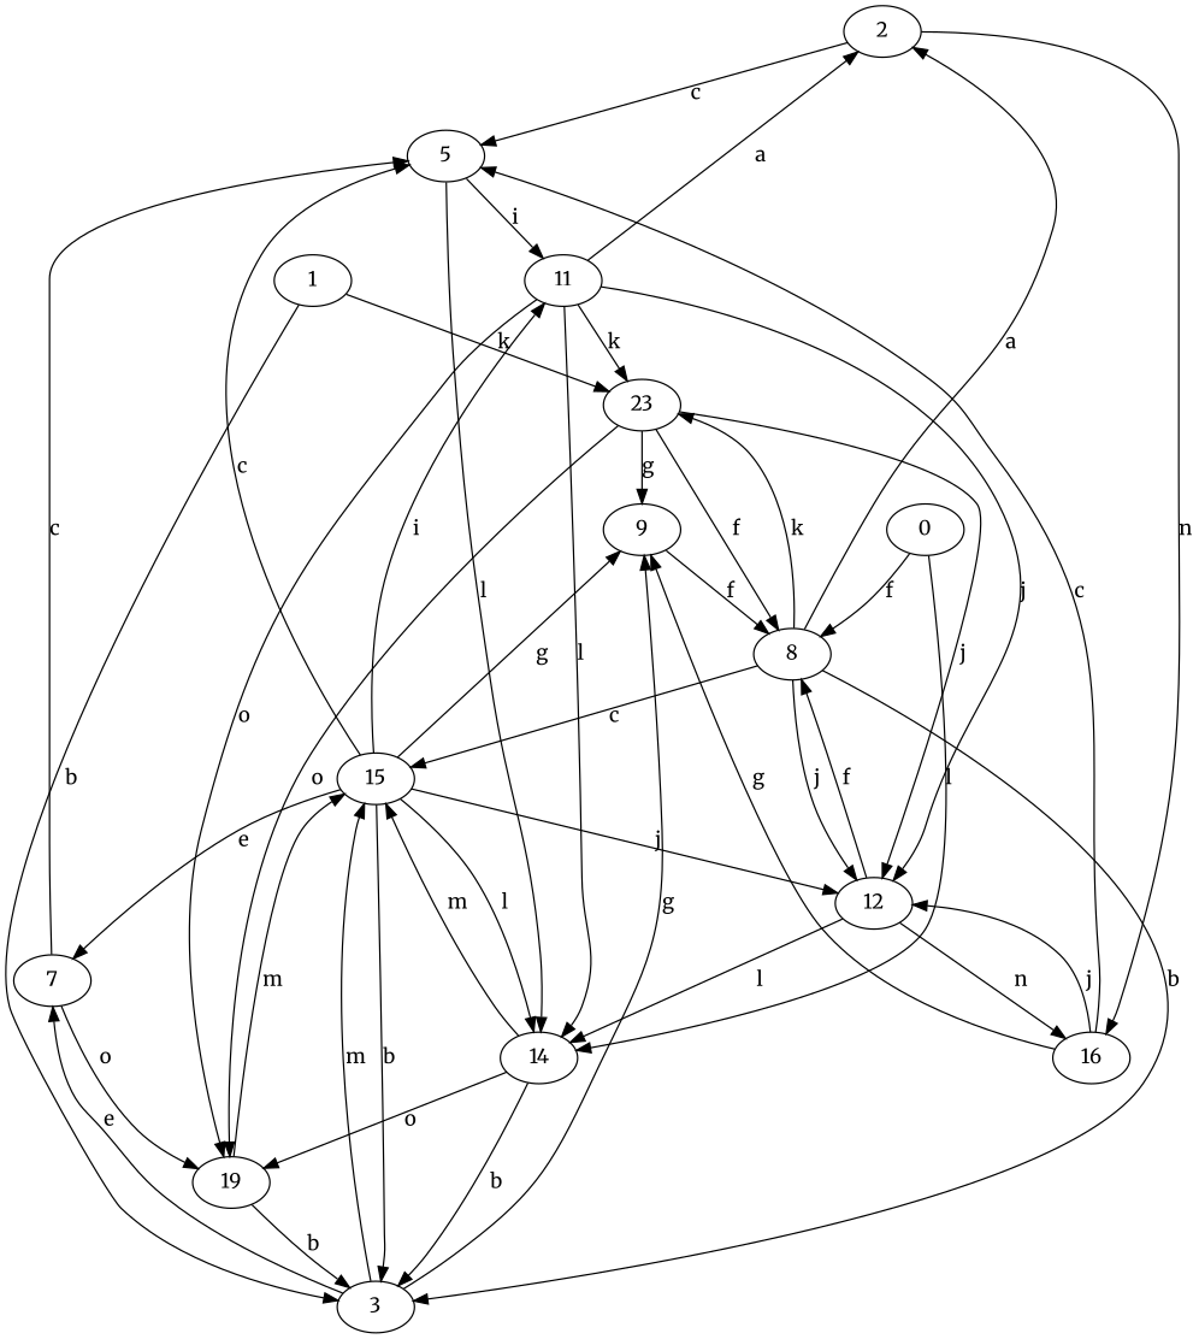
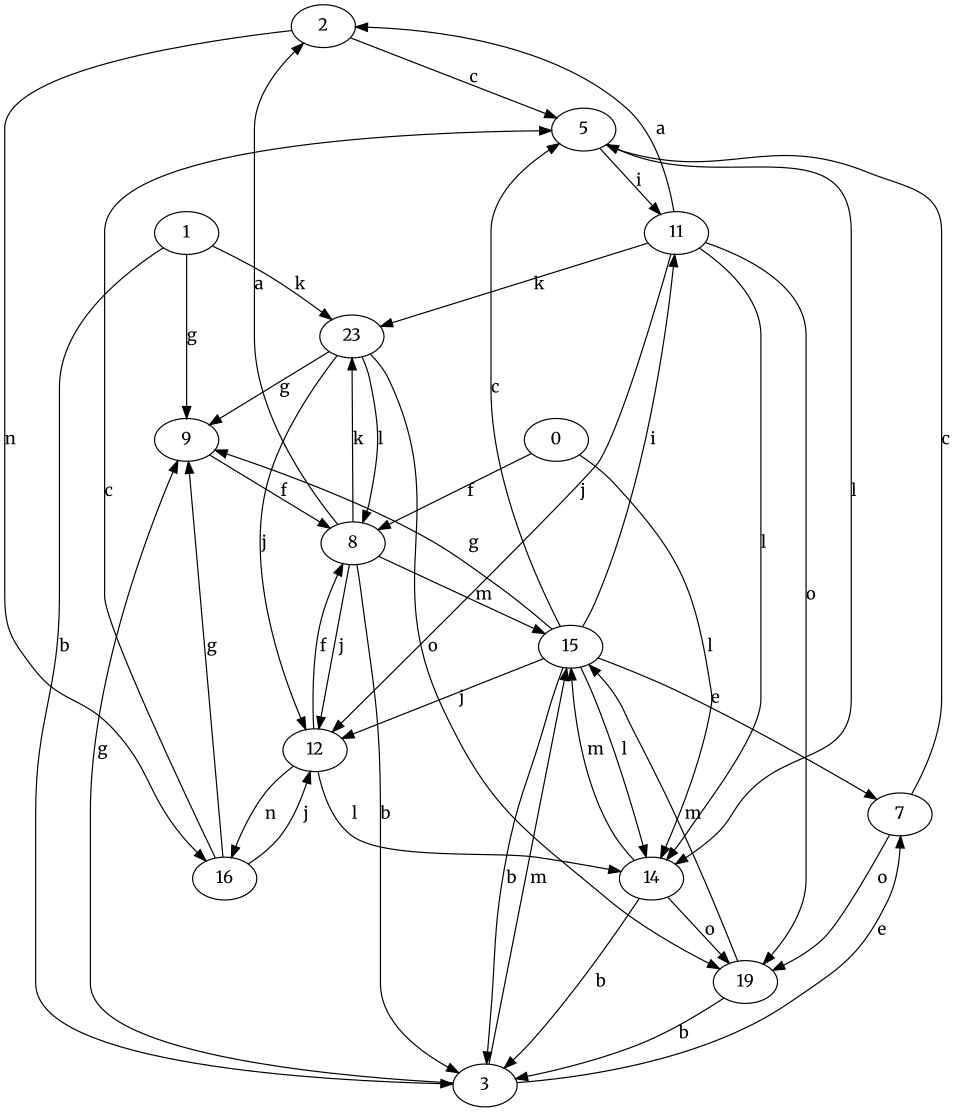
  strict digraph {
    fontname=Merriweather
    node [fontname=Merriweather]
    edge [fontname=Merriweather]
    2
    5
    16
    11
    14
    9
    12
    3
    7
    15
    n11 [label=19]
    8
    n13 [label=23]
    0
    1
    2 -> 5 [label=c]
    2 -> 16 [label=n]
    5 -> 11 [label=i]
    5 -> 14 [label=l]
    16 -> 5 [label=c]
    16 -> 9 [label=g]
    16 -> 12 [label=j]
    11 -> 2 [label=a]
    11 -> 14 [label=l]
    11 -> 12 [label=j]
    11 -> n11 [label=o]
    11 -> n13 [label=k]
    14 -> 3 [label=b]
    14 -> 15 [label=m]
    14 -> n11 [label=o]
    9 -> 8 [label=f]
    12 -> 16 [label=n]
    12 -> 14 [label=l]
    12 -> 8 [label=f]
    3 -> 9 [label=g]
    3 -> 7 [label=e]
    3 -> 15 [label=m]
    7 -> 5 [label=c]
    7 -> n11 [label=o]
    15 -> 5 [label=c]
    15 -> 11 [label=i]
    15 -> 14 [label=l]
    15 -> 9 [label=g]
    15 -> 12 [label=j]
    15 -> 3 [label=b]
    15 -> 7 [label=e]
    n11 -> 3 [label=b]
    n11 -> 15 [label=m]
    8 -> 2 [label=a]
    8 -> 12 [label=j]
    8 -> 3 [label=b]
-   8 -> 15 [label=c]
+   8 -> 15 [label=m]
    8 -> n13 [label=k]
    n13 -> 9 [label=g]
    n13 -> 12 [label=j]
    n13 -> n11 [label=o]
-   n13 -> 8 [label=f]
+   n13 -> 8 [label=l]
    0 -> 14 [label=l]
    0 -> 8 [label=f]
+   1 -> 9 [label=g]
    1 -> 3 [label=b]
    1 -> n13 [label=k]
  }
